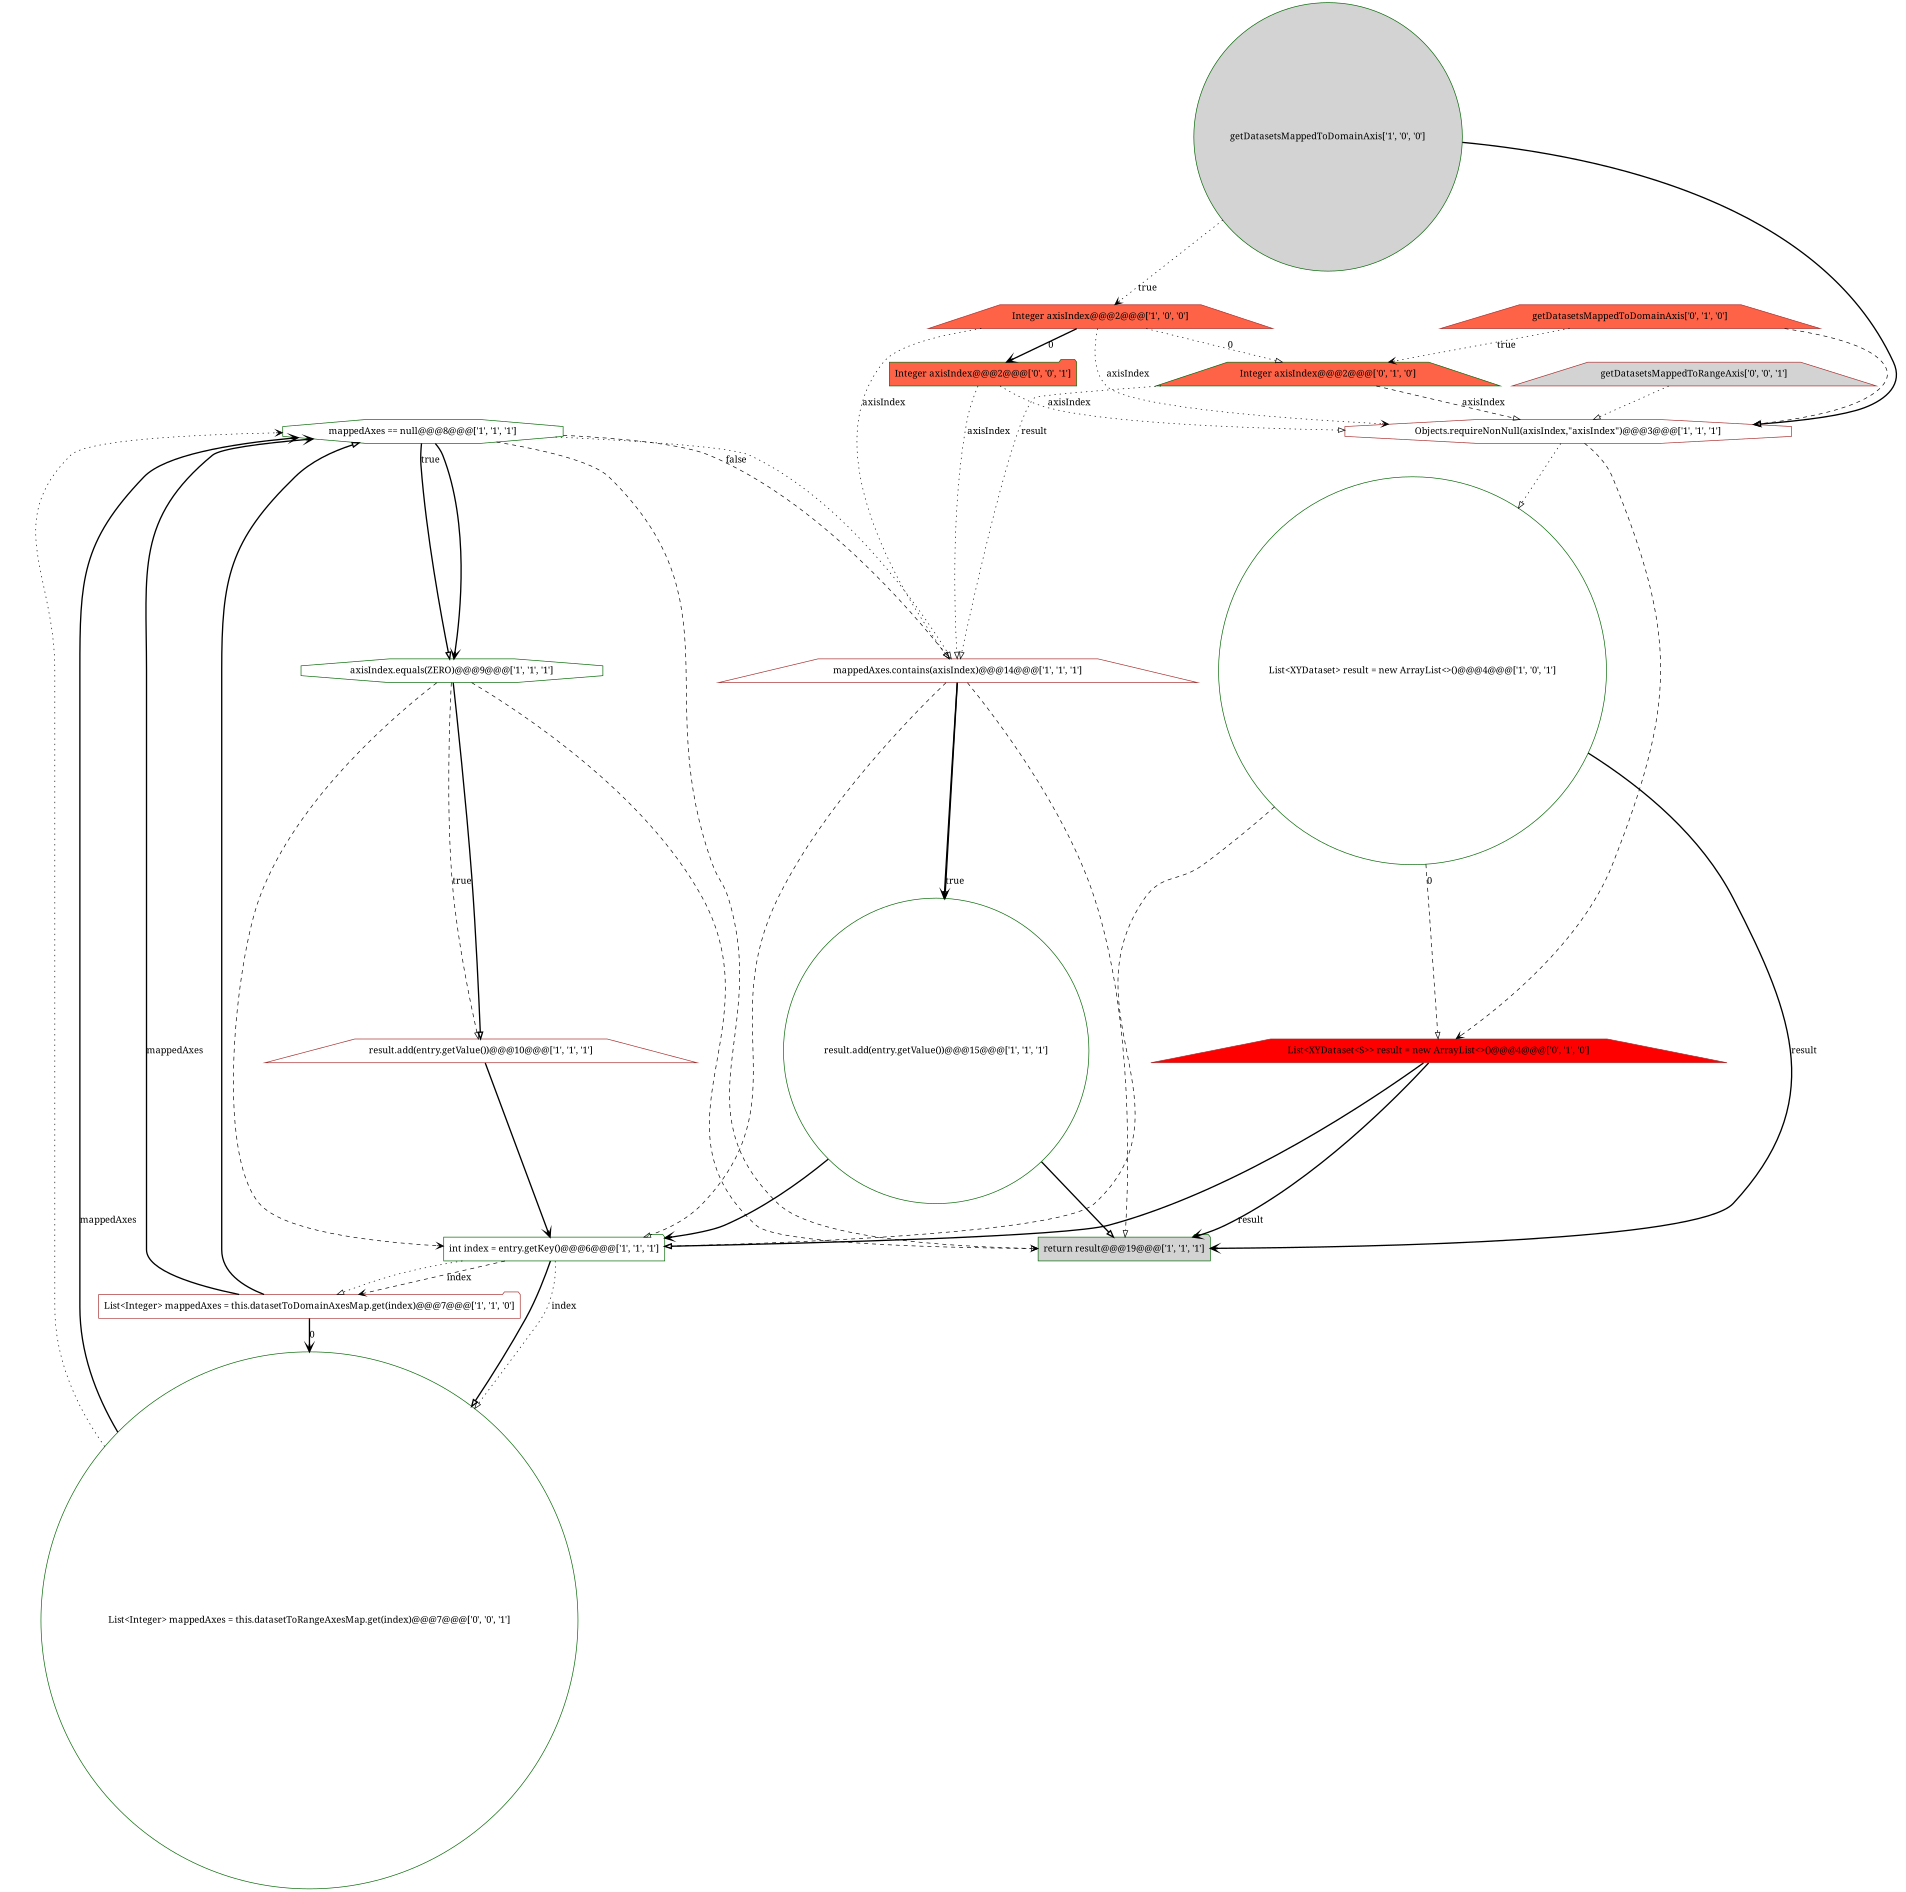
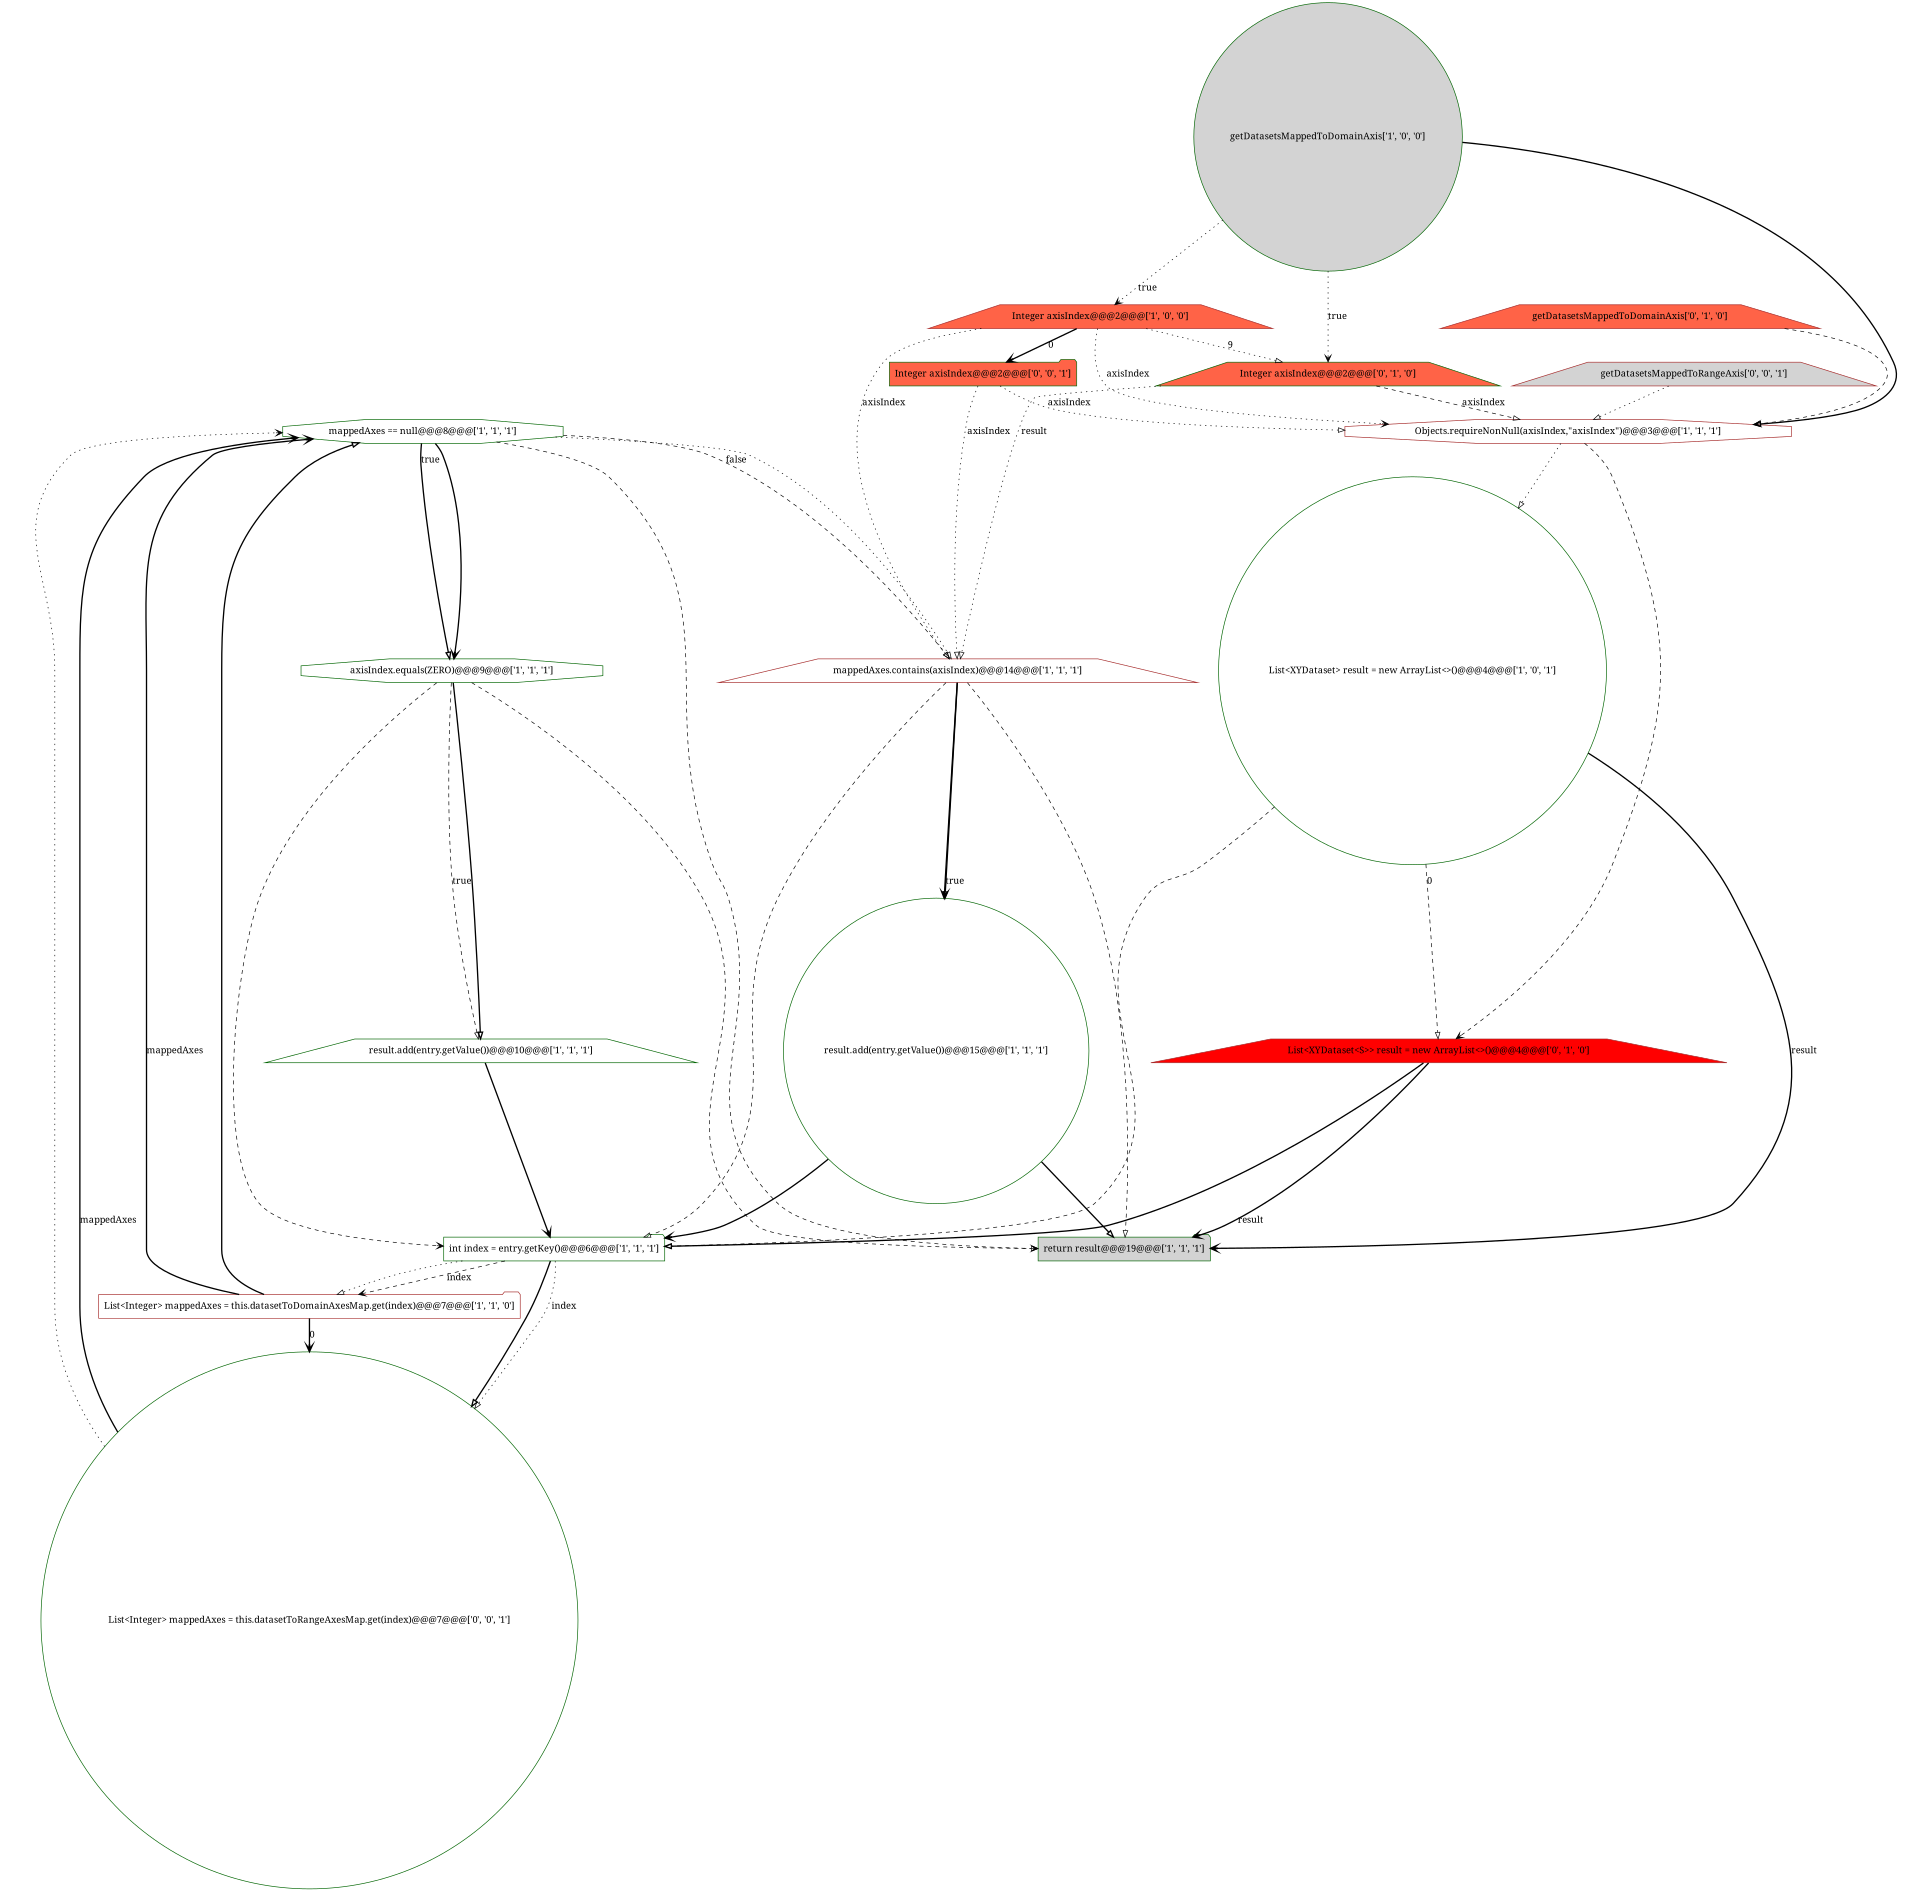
  digraph {
    fontname="Noto Serif"
    node [color=darkgreen fillcolor=white fontname="Noto Serif" shape=trapezium style=filled]
    edge [arrowhead=onormal fontname="Noto Serif" style=bold]
    n1 [label="mappedAxes == null@@@8@@@['1', '1', '1']" shape=octagon]
    n2 [color=brown label="mappedAxes.contains(axisIndex)@@@14@@@['1', '1', '1']"]
    n3 [label="axisIndex.equals(ZERO)@@@9@@@['1', '1', '1']" shape=octagon]
    n4 [fillcolor=lightgray label="return result@@@19@@@['1', '1', '1']" shape=folder]
    n5 [label="int index = entry.getKey()@@@6@@@['1', '1', '1']" shape=folder]
    n6 [label="result.add(entry.getValue())@@@15@@@['1', '1', '1']" shape=circle]
-   n7 [color=brown label="result.add(entry.getValue())@@@10@@@['1', '1', '1']"]
+   n7 [label="result.add(entry.getValue())@@@10@@@['1', '1', '1']"]
    n8 [color=brown fillcolor=tomato label="getDatasetsMappedToDomainAxis['0', '1', '0']"]
    n9 [color=brown label="Objects.requireNonNull(axisIndex,\"axisIndex\")@@@3@@@['1', '1', '1']" shape=octagon]
    n10 [fillcolor=tomato label="Integer axisIndex@@@2@@@['0', '1', '0']"]
    n11 [color=brown fillcolor=red label="List<XYDataset<S>> result = new ArrayList<>()@@@4@@@['0', '1', '0']"]
    n12 [label="List<XYDataset> result = new ArrayList<>()@@@4@@@['1', '0', '1']" shape=circle]
    n13 [color=brown label="List<Integer> mappedAxes = this.datasetToDomainAxesMap.get(index)@@@7@@@['1', '1', '0']" shape=folder]
    n14 [label="List<Integer> mappedAxes = this.datasetToRangeAxesMap.get(index)@@@7@@@['0', '0', '1']" shape=circle]
    n15 [color=brown fillcolor=lightgray label="getDatasetsMappedToRangeAxis['0', '0', '1']"]
    n16 [fillcolor=tomato label="Integer axisIndex@@@2@@@['0', '0', '1']" shape=folder]
    n17 [fillcolor=lightgray label="getDatasetsMappedToDomainAxis['1', '0', '0']" shape=circle]
    n18 [color=brown fillcolor=tomato label="Integer axisIndex@@@2@@@['1', '0', '0']"]
    n1 -> n2 [label=false style=dashed]
    n1 -> n2 [style=dotted]
    n1 -> n3 [arrowhead=vee]
    n1 -> n3 [label=true]
    n1 -> n4 [style=dashed]
    n2 -> n4 [style=dashed]
    n2 -> n5 [style=dashed]
    n2 -> n6 [arrowhead=vee]
    n2 -> n6 [label=true]
    n3 -> n4 [arrowhead=vee style=dashed]
    n3 -> n5 [arrowhead=vee style=dashed]
    n3 -> n7 [label=true style=dashed]
    n3 -> n7
    n5 -> n13 [style=dotted]
    n5 -> n13 [arrowhead=vee label=index style=dashed]
    n5 -> n14
    n5 -> n14 [label=index style=dotted]
    n6 -> n4
    n6 -> n5 [arrowhead=vee]
    n7 -> n5 [arrowhead=vee]
    n8 -> n9 [arrowhead=vee style=dashed]
-   n8 -> n10 [arrowhead=vee label=true style=dotted]
+   n17 -> n10 [arrowhead=vee label=true style=dotted]
    n9 -> n11 [arrowhead=vee style=dashed]
    n9 -> n12 [style=dotted]
    n10 -> n2 [label=result style=dotted]
    n10 -> n9 [label=axisIndex style=dashed]
    n11 -> n4 [arrowhead=vee label=result]
    n11 -> n5
    n12 -> n4 [arrowhead=vee label=result]
    n12 -> n5 [style=dashed]
    n12 -> n11 [label=0 style=dashed]
    n13 -> n1 [arrowhead=vee label=mappedAxes]
    n13 -> n1
    n13 -> n14 [arrowhead=vee label=0]
    n14 -> n1 [arrowhead=vee style=dotted]
    n14 -> n1 [arrowhead=vee label=mappedAxes]
    n15 -> n9 [style=dotted]
    n16 -> n2 [label=axisIndex style=dotted]
    n16 -> n9 [label=axisIndex style=dotted]
    n17 -> n9
    n17 -> n18 [arrowhead=vee label=true style=dotted]
    n18 -> n2 [label=axisIndex style=dotted]
    n18 -> n9 [arrowhead=vee label=axisIndex style=dotted]
-   n18 -> n10 [label=0 style=dotted]
+   n18 -> n10 [label=9 style=dotted]
    n18 -> n16 [arrowhead=vee label=0]
  }
